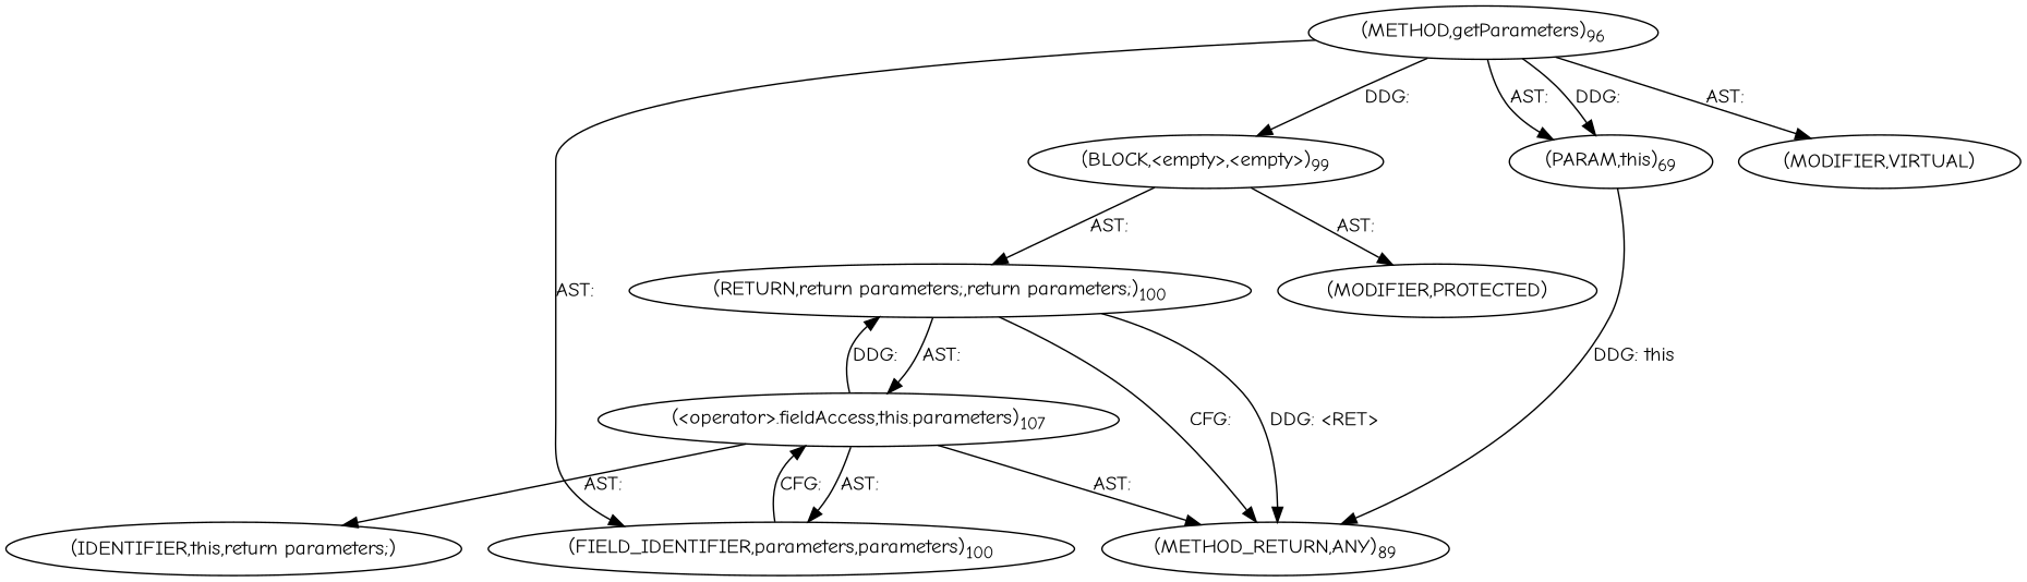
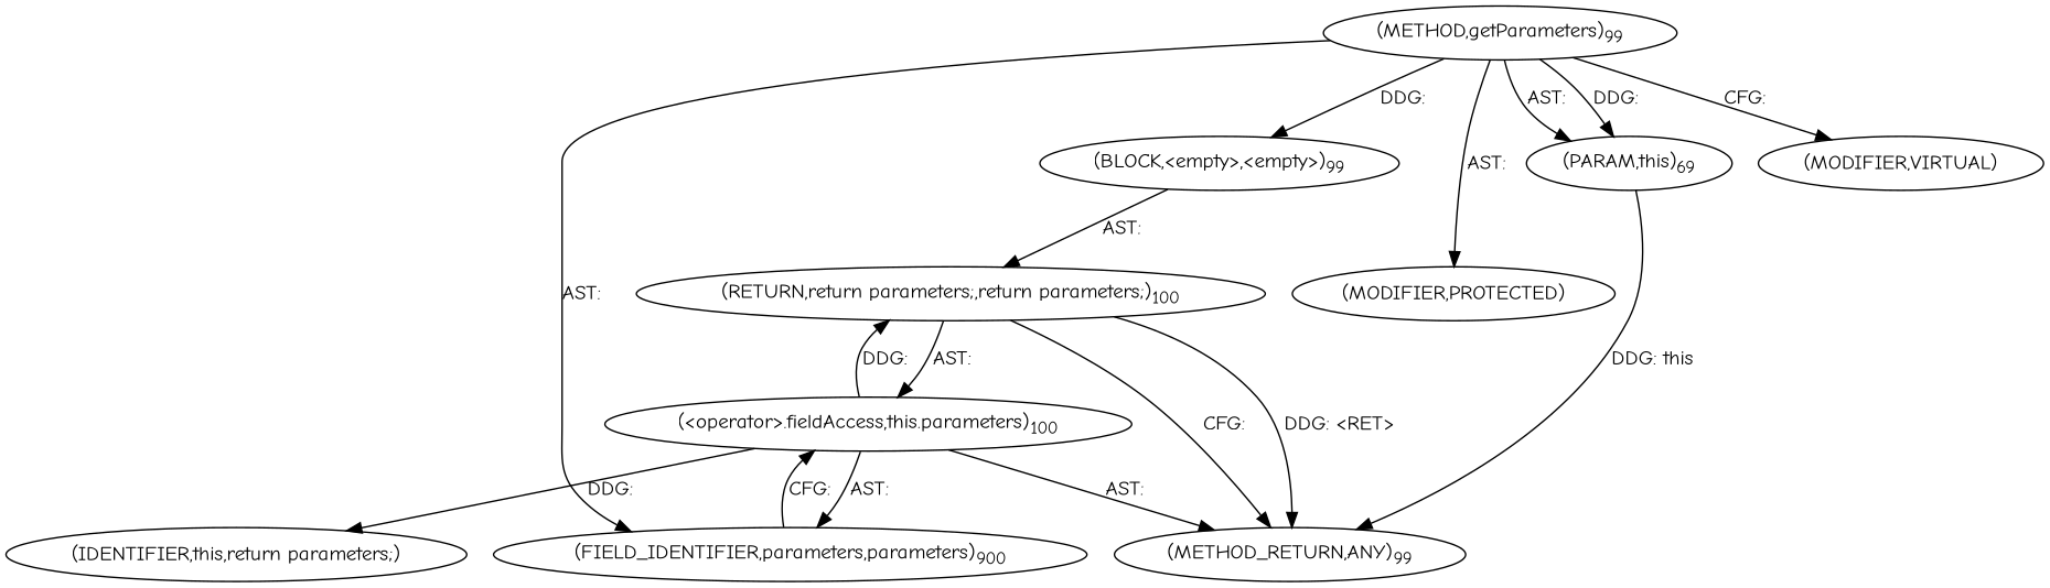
  digraph {
    fontname="Comic Neue"
    node [fontname="Comic Neue"]
    edge [fontname="Comic Neue"]
-   n1 [label=<(METHOD,getParameters)<SUB>96</SUB>>]
+   n1 [label=<(METHOD,getParameters)<SUB>99</SUB>>]
    n2 [label=<(PARAM,this)<SUB>69</SUB>>]
    n3 [label=<(BLOCK,&lt;empty&gt;,&lt;empty&gt;)<SUB>99</SUB>>]
-   n4 [label=<(FIELD_IDENTIFIER,parameters,parameters)<SUB>100</SUB>>]
+   n4 [label=<(FIELD_IDENTIFIER,parameters,parameters)<SUB>900</SUB>>]
    n5 [label=<(MODIFIER,PROTECTED)>]
    n6 [label=<(MODIFIER,VIRTUAL)>]
-   n7 [label=<(METHOD_RETURN,ANY)<SUB>89</SUB>>]
+   n7 [label=<(METHOD_RETURN,ANY)<SUB>99</SUB>>]
    n8 [label=<(RETURN,return parameters;,return parameters;)<SUB>100</SUB>>]
-   n9 [label=<(&lt;operator&gt;.fieldAccess,this.parameters)<SUB>107</SUB>>]
+   n9 [label=<(&lt;operator&gt;.fieldAccess,this.parameters)<SUB>100</SUB>>]
    n10 [label=<(IDENTIFIER,this,return parameters;)>]
    n1 -> n2 [label="AST: "]
    n1 -> n2 [label="DDG: "]
    n1 -> n3 [label="DDG: "]
    n1 -> n4 [label="AST: "]
-   n3 -> n5 [label="AST: "]
-   n1 -> n6 [label="AST: "]
+   n1 -> n5 [label="AST: "]
+   n1 -> n6 [label="CFG: "]
    n2 -> n7 [label="DDG: this"]
    n3 -> n8 [label="AST: "]
    n4 -> n9 [label="CFG: "]
    n8 -> n7 [label="CFG: "]
    n8 -> n7 [label="DDG: &lt;RET&gt;"]
    n8 -> n9 [label="AST: "]
    n9 -> n4 [label="AST: "]
    n9 -> n7 [label="AST: "]
    n9 -> n8 [label="DDG: "]
-   n9 -> n10 [label="AST: "]
+   n9 -> n10 [label="DDG: "]
  }
